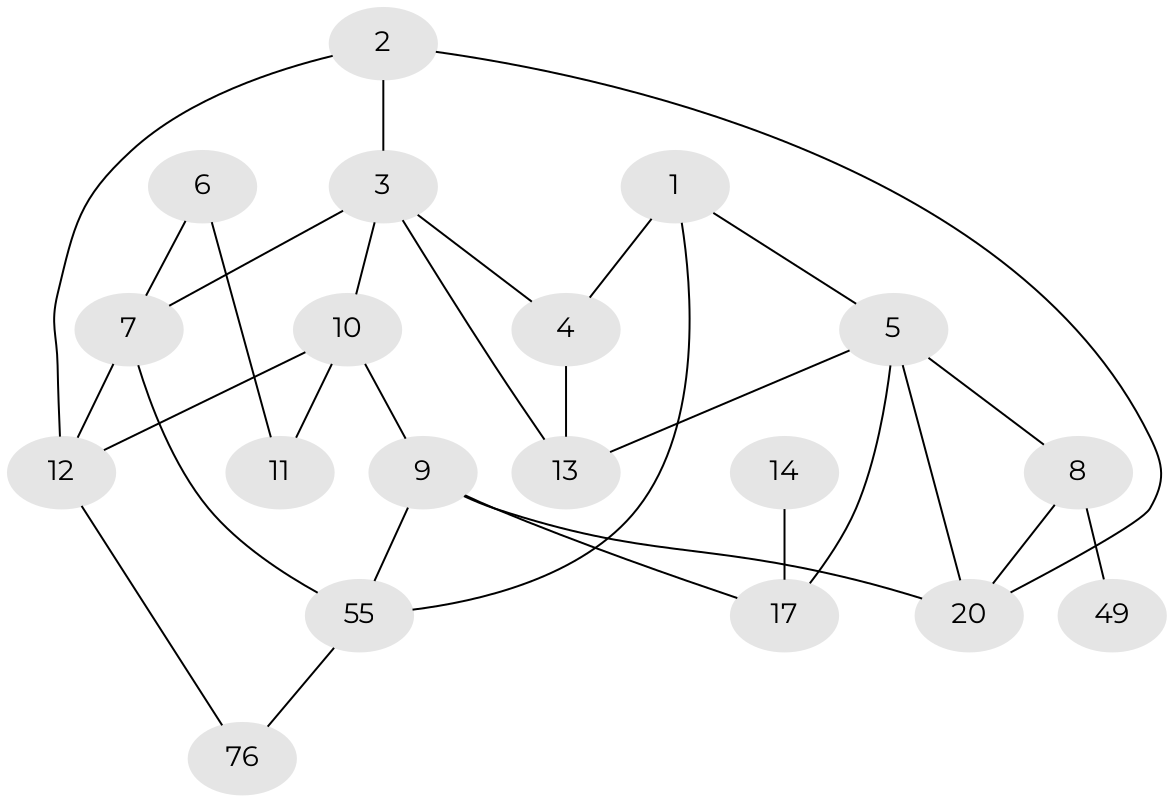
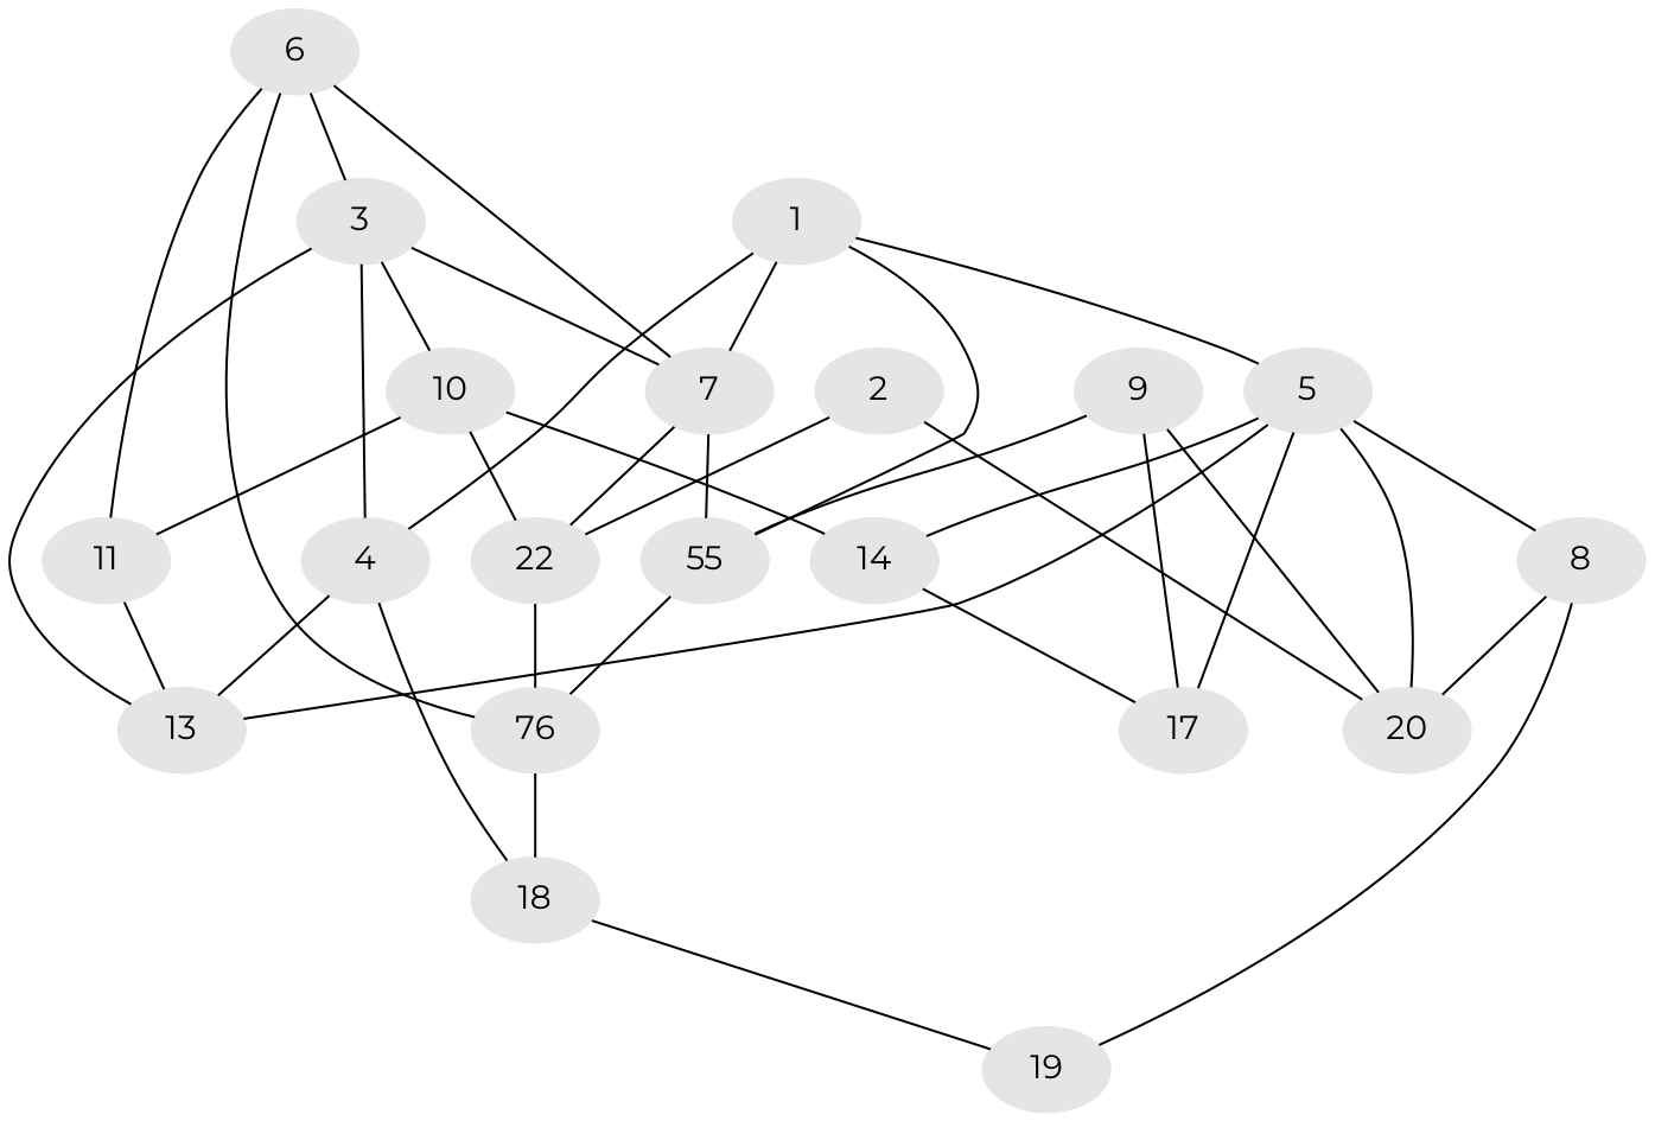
  graph {
    fontname=Montserrat
    node [color=gray90 fontname=Montserrat style=filled]
    edge [fontname=Montserrat]
    1
    4
    7
    n4 [label=55]
    5
    2
    3
-   12
+   12 [label=22]
    20
    13
+   18
    n12 [label=76]
    10
-   19 [label=49]
+   19
    8
    14
    17
    6
    11
    9
    1 -- 4
+   1 -- 7
    1 -- n4
    1 -- 5
    4 -- 13
+   4 -- 18
    7 -- n4
    7 -- 12
    n4 -- n12
    5 -- 20
    5 -- 13
    5 -- 8
+   5 -- 14
    5 -- 17
-   2 -- 3
+   6 -- 3
    2 -- 12
    2 -- 20
    3 -- 4
    3 -- 7
    3 -- 13
    3 -- 10
    12 -- n12
+   18 -- 19
+   n12 -- 18
    10 -- 12
-   10 -- 9
+   10 -- 14
    10 -- 11
    8 -- 20
    8 -- 19
    14 -- 17
    6 -- 7
+   6 -- n12
    6 -- 11
+   11 -- 13
    9 -- n4
    9 -- 20
    9 -- 17
  }
